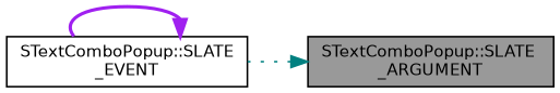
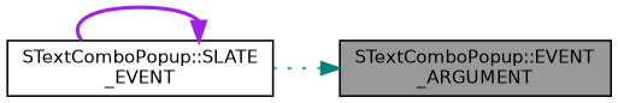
  digraph {
    rankdir=RL
    node [color=black fontname=Helvetica fontsize=10 shape=box style=filled]
    edge [dir=back fontname=Helvetica fontsize=10 labelfontname=Helvetica labelfontsize=10]
-   n1 [fillcolor=grey60 fontcolor=black height=0.2 label="STextComboPopup::SLATE\l_ARGUMENT" width=0.4]
+   n1 [fillcolor=grey60 fontcolor=black height=0.2 label="STextComboPopup::EVENT\l_ARGUMENT" width=0.4]
    n2 [fillcolor=white height=0.2 label="STextComboPopup::SLATE\l_EVENT" width=0.4]
    n1 -> n2 [color=teal style=dotted]
    n2 -> n2 [color=purple style=bold]
  }
